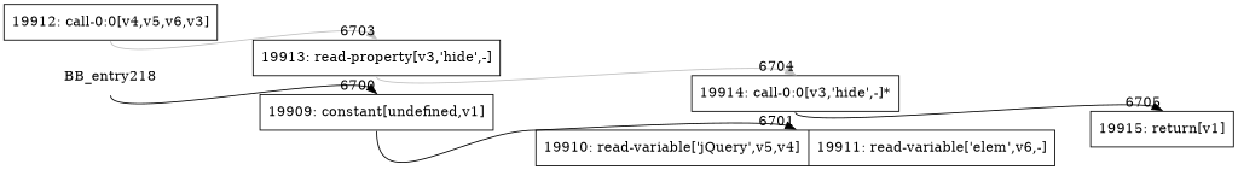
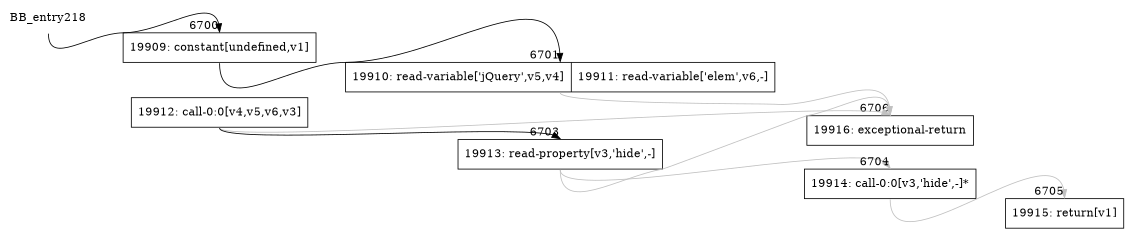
  digraph {
    rankdir=LR
    node [shape=record]
    edge [headport=n tailport=s]
    n1 [label=BB_entry218 shape=none]
    n2 [label="{19909: constant[undefined,v1]}"]
    n3 [label="{19910: read-variable['jQuery',v5,v4]|19911: read-variable['elem',v6,-]}"]
+   n4 [label="{19916: exceptional-return}"]
    n5 [label="{19912: call-0:0[v4,v5,v6,v3]}"]
    n6 [label="{19913: read-property[v3,'hide',-]}"]
    n7 [label="{19914: call-0:0[v3,'hide',-]*}"]
    n8 [label="{19915: return[v1]}"]
    n1 -> n2 [headlabel="    6700"]
    n2 -> n3 [headlabel="      6701"]
-   n5 -> n6 [headlabel="      6703" color=gray]
+   n3 -> n4 [color=gray headlabel="      6706"]
+   n5 -> n4 [color=gray]
+   n5 -> n6 [headlabel="      6703"]
+   n6 -> n4 [color=gray]
    n6 -> n7 [color=gray headlabel="      6704"]
-   n7 -> n8 [headlabel="      6705"]
+   n7 -> n8 [headlabel="      6705" color=gray]
  }
